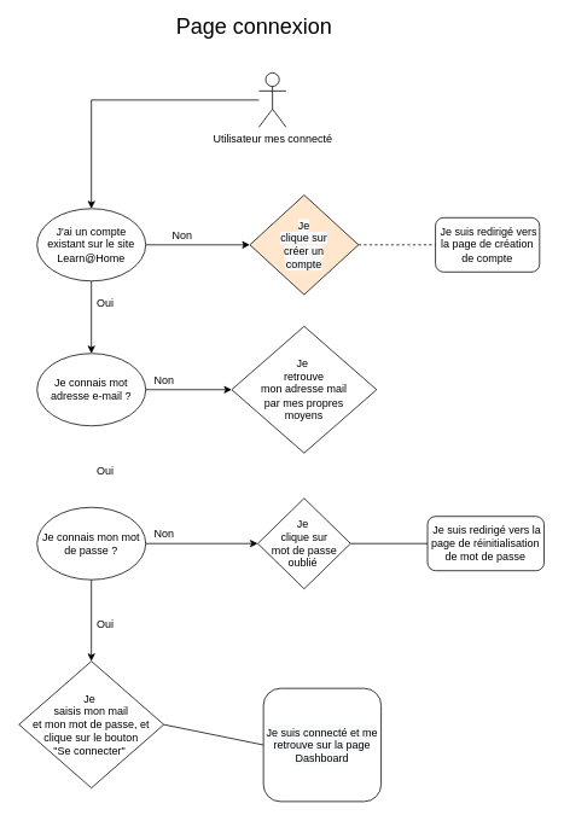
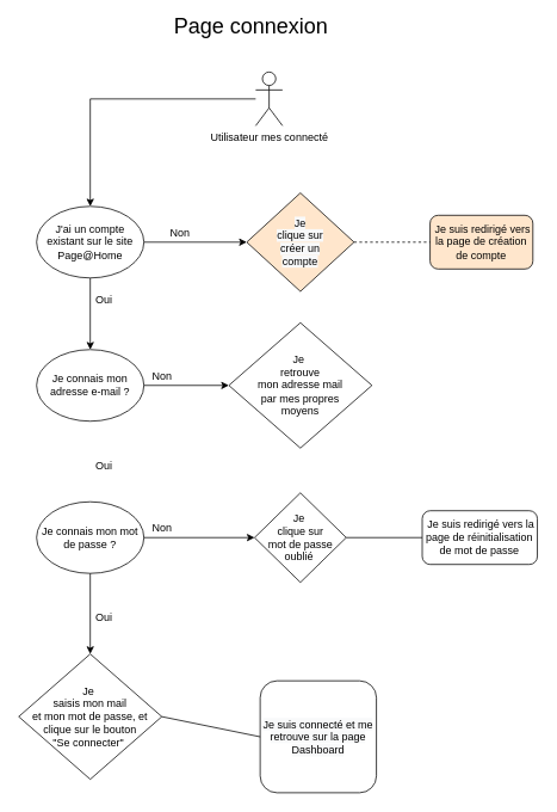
  <mxCell id="0" />
  <mxCell id="1" parent="0" />
  <mxCell id="2" style="edgeStyle=orthogonalEdgeStyle;rounded=0;orthogonalLoop=1;jettySize=auto;html=1;entryX=0.5;entryY=0;entryDx=0;entryDy=0;" parent="1" source="3" target="7" edge="1"><mxGeometry relative="1" as="geometry" /></mxCell>
  <mxCell id="3" value="Utilisateur mes connecté" style="shape=umlActor;verticalLabelPosition=bottom;verticalAlign=top;html=1;" parent="1" vertex="1"><mxGeometry x="285" y="80" width="30" height="60" as="geometry" /></mxCell>
  <mxCell id="4" value="&lt;font style=&quot;font-size: 24px&quot;&gt;Page connexion&lt;/font&gt;" style="text;html=1;strokeColor=none;fillColor=none;align=center;verticalAlign=middle;whiteSpace=wrap;rounded=0;" parent="1" vertex="1"><mxGeometry x="185" y="20" width="190" height="20" as="geometry" /></mxCell>
  <mxCell id="5" style="edgeStyle=orthogonalEdgeStyle;rounded=0;orthogonalLoop=1;jettySize=auto;html=1;exitX=1;exitY=0.5;exitDx=0;exitDy=0;entryX=0;entryY=0.5;entryDx=0;entryDy=0;" parent="1" source="7" target="16" edge="1"><mxGeometry relative="1" as="geometry"><mxPoint x="300" y="265" as="targetPoint" /></mxGeometry></mxCell>
  <mxCell id="6" style="edgeStyle=orthogonalEdgeStyle;rounded=0;orthogonalLoop=1;jettySize=auto;html=1;exitX=0.5;exitY=1;exitDx=0;exitDy=0;entryX=0.5;entryY=0;entryDx=0;entryDy=0;" parent="1" source="7" target="10" edge="1"><mxGeometry relative="1" as="geometry"><mxPoint x="300" y="320" as="targetPoint" /></mxGeometry></mxCell>
- <mxCell id="7" value="J'ai un compte existant sur le site Learn@Home" style="ellipse;whiteSpace=wrap;html=1;" parent="1" vertex="1"><mxGeometry x="40" y="230" width="120" height="80" as="geometry" /></mxCell>
+ <mxCell id="7" value="J'ai un compte existant sur le site Page@Home" style="ellipse;whiteSpace=wrap;html=1;" parent="1" vertex="1"><mxGeometry x="40" y="230" width="120" height="80" as="geometry" /></mxCell>
  <mxCell id="8" value="Non" style="text;html=1;align=center;verticalAlign=middle;resizable=0;points=[];autosize=1;strokeColor=none;" parent="1" vertex="1"><mxGeometry x="180" y="250" width="40" height="20" as="geometry" /></mxCell>
  <mxCell id="9" value="Oui" style="text;html=1;align=center;verticalAlign=middle;resizable=0;points=[];autosize=1;strokeColor=none;" parent="1" vertex="1"><mxGeometry x="100" y="325" width="30" height="20" as="geometry" /></mxCell>
- <mxCell id="10" value="Je connais mot adresse e-mail ?" style="ellipse;whiteSpace=wrap;html=1;" parent="1" vertex="1"><mxGeometry x="40" y="390" width="120" height="80" as="geometry" /></mxCell>
- <mxCell id="11" value="&lt;span&gt;&amp;nbsp;Je suis redirigé vers la page de création de compte&lt;/span&gt;" style="rounded=1;whiteSpace=wrap;html=1;" parent="1" vertex="1"><mxGeometry x="480" y="240" width="115" height="60" as="geometry" /></mxCell>
+ <mxCell id="10" value="Je connais mon adresse e-mail ?" style="ellipse;whiteSpace=wrap;html=1;" parent="1" vertex="1"><mxGeometry x="40" y="390" width="120" height="80" as="geometry" /></mxCell>
+ <mxCell id="11" value="&lt;span&gt;&amp;nbsp;Je suis redirigé vers la page de création de compte&lt;/span&gt;" style="rounded=1;whiteSpace=wrap;html=1;fillColor=#ffe6cc;" parent="1" vertex="1"><mxGeometry x="480" y="240" width="115" height="60" as="geometry" /></mxCell>
  <mxCell id="12" value="Oui" style="text;html=1;align=center;verticalAlign=middle;resizable=0;points=[];autosize=1;strokeColor=none;" parent="1" vertex="1"><mxGeometry x="100" y="510" width="30" height="20" as="geometry" /></mxCell>
  <mxCell id="13" value="" style="endArrow=classic;html=1;exitX=1;exitY=0.5;exitDx=0;exitDy=0;" parent="1" source="10" target="18" edge="1"><mxGeometry width="50" height="50" relative="1" as="geometry"><mxPoint x="340" y="470" as="sourcePoint" /><mxPoint x="270" y="430" as="targetPoint" /></mxGeometry></mxCell>
  <mxCell id="14" value="&lt;span style=&quot;color: rgb(0 , 0 , 0) ; font-family: &amp;#34;helvetica&amp;#34; ; font-size: 12px ; font-style: normal ; font-weight: 400 ; letter-spacing: normal ; text-align: center ; text-indent: 0px ; text-transform: none ; word-spacing: 0px ; background-color: rgb(248 , 249 , 250) ; display: inline ; float: none&quot;&gt;Je suis connecté et me retrouve sur la page Dashboard&lt;/span&gt;" style="rounded=1;whiteSpace=wrap;html=1;" parent="1" vertex="1"><mxGeometry x="290" y="760" width="130" height="125" as="geometry" /></mxCell>
  <mxCell id="15" value="Non" style="text;html=1;align=center;verticalAlign=middle;resizable=0;points=[];autosize=1;strokeColor=none;" parent="1" vertex="1"><mxGeometry x="160" y="410" width="40" height="20" as="geometry" /></mxCell>
  <mxCell id="16" value="&lt;span style=&quot;color: rgb(0 , 0 , 0) ; font-family: &amp;#34;helvetica&amp;#34; ; font-size: 12px ; font-style: normal ; font-weight: 400 ; letter-spacing: normal ; text-align: center ; text-indent: 0px ; text-transform: none ; word-spacing: 0px ; background-color: rgb(248 , 249 , 250) ; display: inline ; float: none&quot;&gt;Je &lt;br&gt;clique sur &lt;br&gt;créer un &lt;br&gt;compte&lt;/span&gt;" style="rhombus;whiteSpace=wrap;html=1;fillColor=#ffe6cc;" parent="1" vertex="1"><mxGeometry x="275" y="215" width="120" height="110" as="geometry" /></mxCell>
  <mxCell id="17" value="" style="endArrow=none;html=1;rounded=0;entryX=0;entryY=0.5;entryDx=0;entryDy=0;exitX=1;exitY=0.5;exitDx=0;exitDy=0;dashed=1;" parent="1" source="16" target="11" edge="1"><mxGeometry width="50" height="50" relative="1" as="geometry"><mxPoint x="280" y="460" as="sourcePoint" /><mxPoint x="330" y="410" as="targetPoint" /></mxGeometry></mxCell>
  <mxCell id="18" value="Je&amp;nbsp;&lt;br&gt;retrouve&lt;br&gt;mon adresse mail&lt;br&gt;par mes propres&lt;br&gt;moyens" style="rhombus;whiteSpace=wrap;html=1;" parent="1" vertex="1"><mxGeometry x="255" y="360" width="160" height="140" as="geometry" /></mxCell>
  <mxCell id="19" value="Je connais mon mot de passe ?" style="ellipse;whiteSpace=wrap;html=1;" parent="1" vertex="1"><mxGeometry x="40" y="560" width="120" height="80" as="geometry" /></mxCell>
  <mxCell id="20" value="" style="endArrow=classic;html=1;exitX=1;exitY=0.5;exitDx=0;exitDy=0;" parent="1" target="22" edge="1"><mxGeometry width="50" height="50" relative="1" as="geometry"><mxPoint x="160" y="600" as="sourcePoint" /><mxPoint x="270" y="600" as="targetPoint" /></mxGeometry></mxCell>
  <mxCell id="21" value="Non" style="text;html=1;align=center;verticalAlign=middle;resizable=0;points=[];autosize=1;strokeColor=none;" parent="1" vertex="1"><mxGeometry x="160" y="580" width="40" height="20" as="geometry" /></mxCell>
  <mxCell id="22" value="Je&amp;nbsp;&lt;br&gt;clique sur&lt;br&gt;mot de passe&lt;br&gt;oublié&amp;nbsp;" style="rhombus;whiteSpace=wrap;html=1;" parent="1" vertex="1"><mxGeometry x="283.75" y="550" width="102.5" height="100" as="geometry" /></mxCell>
  <mxCell id="23" value="&lt;span&gt;&amp;nbsp;Je suis redirigé vers la page de réinitialisation de mot de passe&lt;/span&gt;" style="rounded=1;whiteSpace=wrap;html=1;" parent="1" vertex="1"><mxGeometry x="471.25" y="570" width="128.75" height="60" as="geometry" /></mxCell>
  <mxCell id="24" value="" style="endArrow=none;html=1;rounded=0;entryX=0;entryY=0.5;entryDx=0;entryDy=0;exitX=1;exitY=0.5;exitDx=0;exitDy=0;" parent="1" target="23" edge="1"><mxGeometry width="50" height="50" relative="1" as="geometry"><mxPoint x="386.25" y="600" as="sourcePoint" /><mxPoint x="321.25" y="740" as="targetPoint" /></mxGeometry></mxCell>
  <mxCell id="25" style="edgeStyle=orthogonalEdgeStyle;rounded=0;orthogonalLoop=1;jettySize=auto;html=1;exitX=0.5;exitY=1;exitDx=0;exitDy=0;entryX=0.5;entryY=0;entryDx=0;entryDy=0;" parent="1" edge="1"><mxGeometry relative="1" as="geometry"><mxPoint x="100" y="730" as="targetPoint" /><mxPoint x="100" y="640" as="sourcePoint" /></mxGeometry></mxCell>
  <mxCell id="26" value="Oui" style="text;html=1;align=center;verticalAlign=middle;resizable=0;points=[];autosize=1;strokeColor=none;" parent="1" vertex="1"><mxGeometry x="100" y="680" width="30" height="20" as="geometry" /></mxCell>
  <mxCell id="27" value="Je&amp;nbsp;&lt;br&gt;saisis mon mail&lt;br&gt;et mon mot de passe, et clique sur le bouton&lt;br&gt;&quot;Se connecter&quot;&amp;nbsp;" style="rhombus;whiteSpace=wrap;html=1;" parent="1" vertex="1"><mxGeometry x="20" y="730" width="160" height="140" as="geometry" /></mxCell>
  <mxCell id="28" value="" style="endArrow=none;html=1;rounded=0;exitX=1;exitY=0.5;exitDx=0;exitDy=0;entryX=0;entryY=0.5;entryDx=0;entryDy=0;" parent="1" source="27" target="14" edge="1"><mxGeometry width="50" height="50" relative="1" as="geometry"><mxPoint x="280" y="830" as="sourcePoint" /><mxPoint x="330" y="780" as="targetPoint" /></mxGeometry></mxCell>
